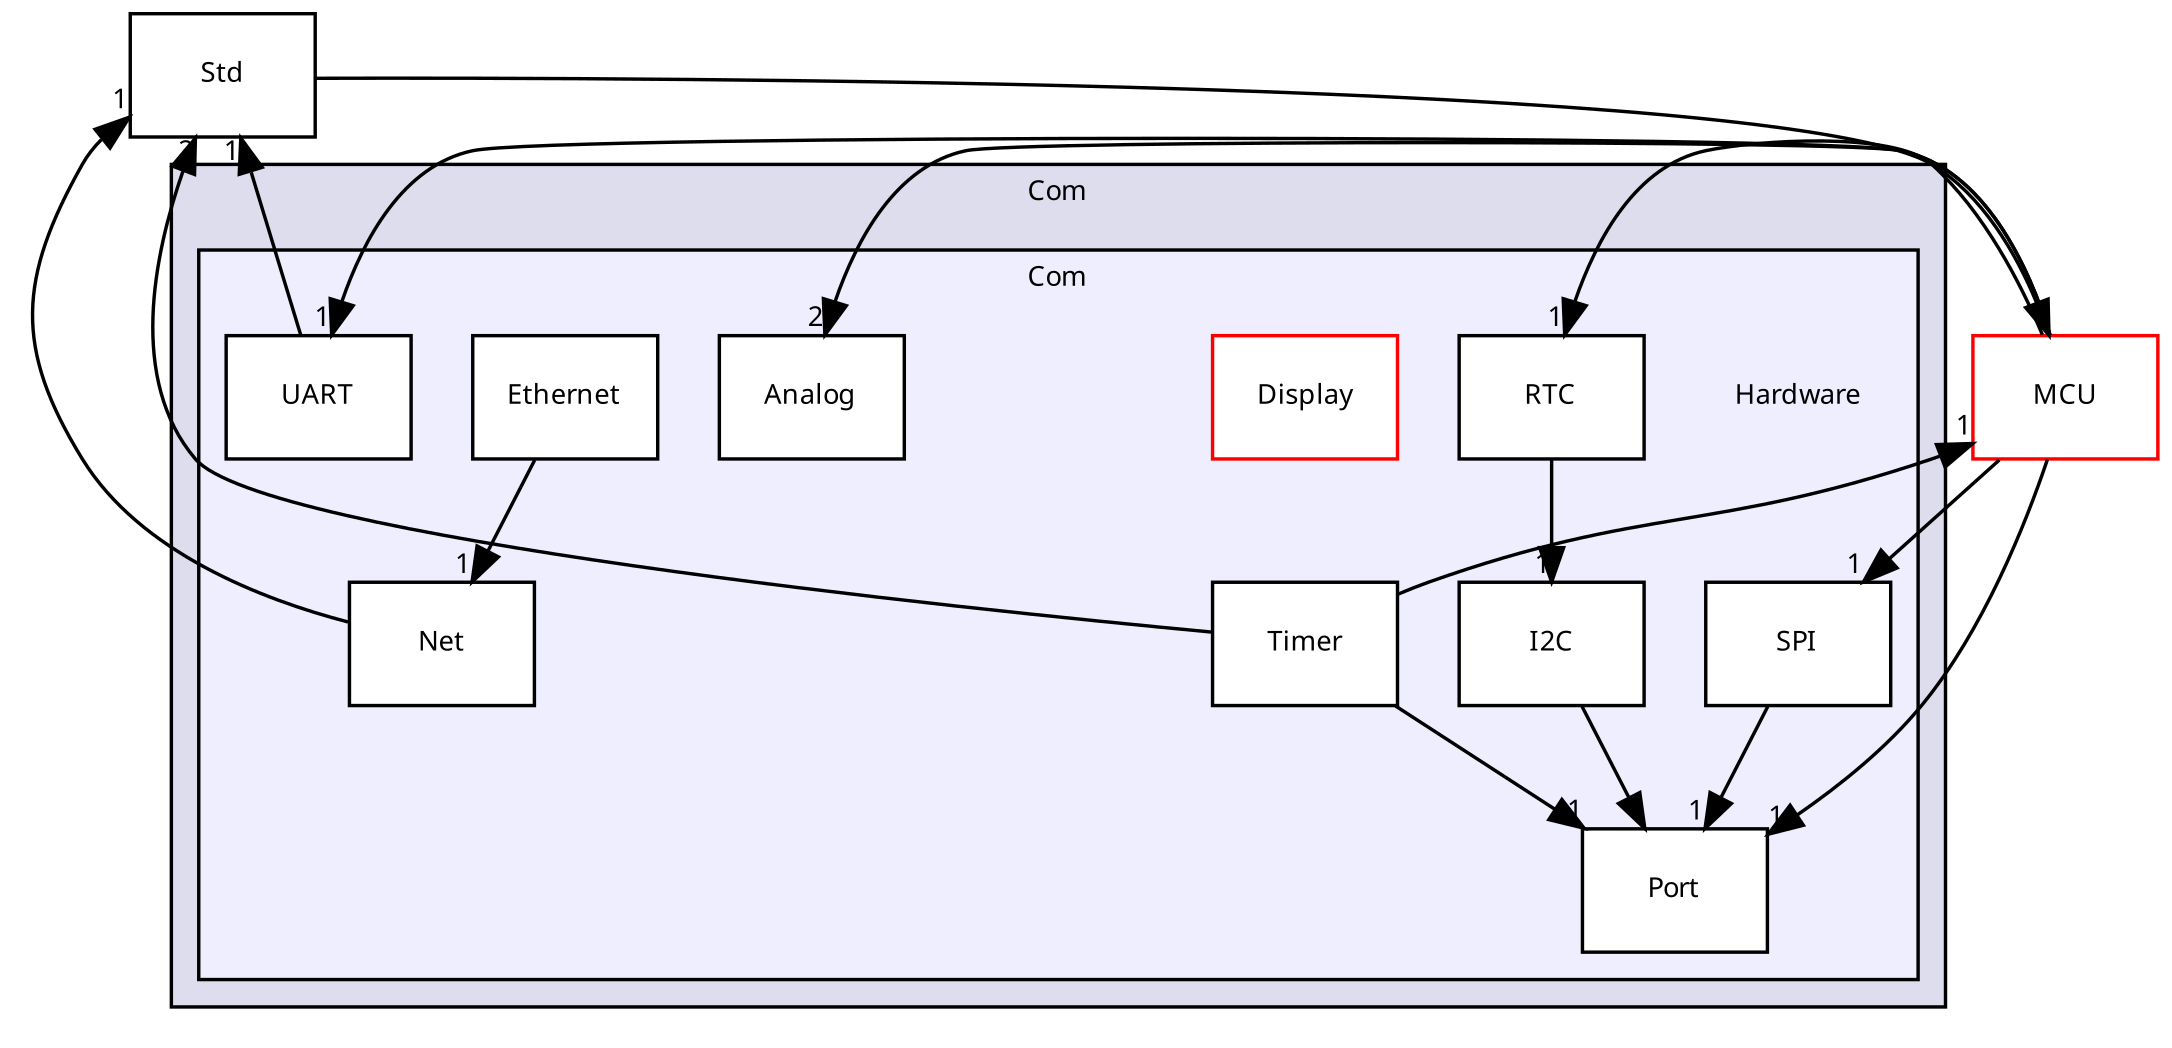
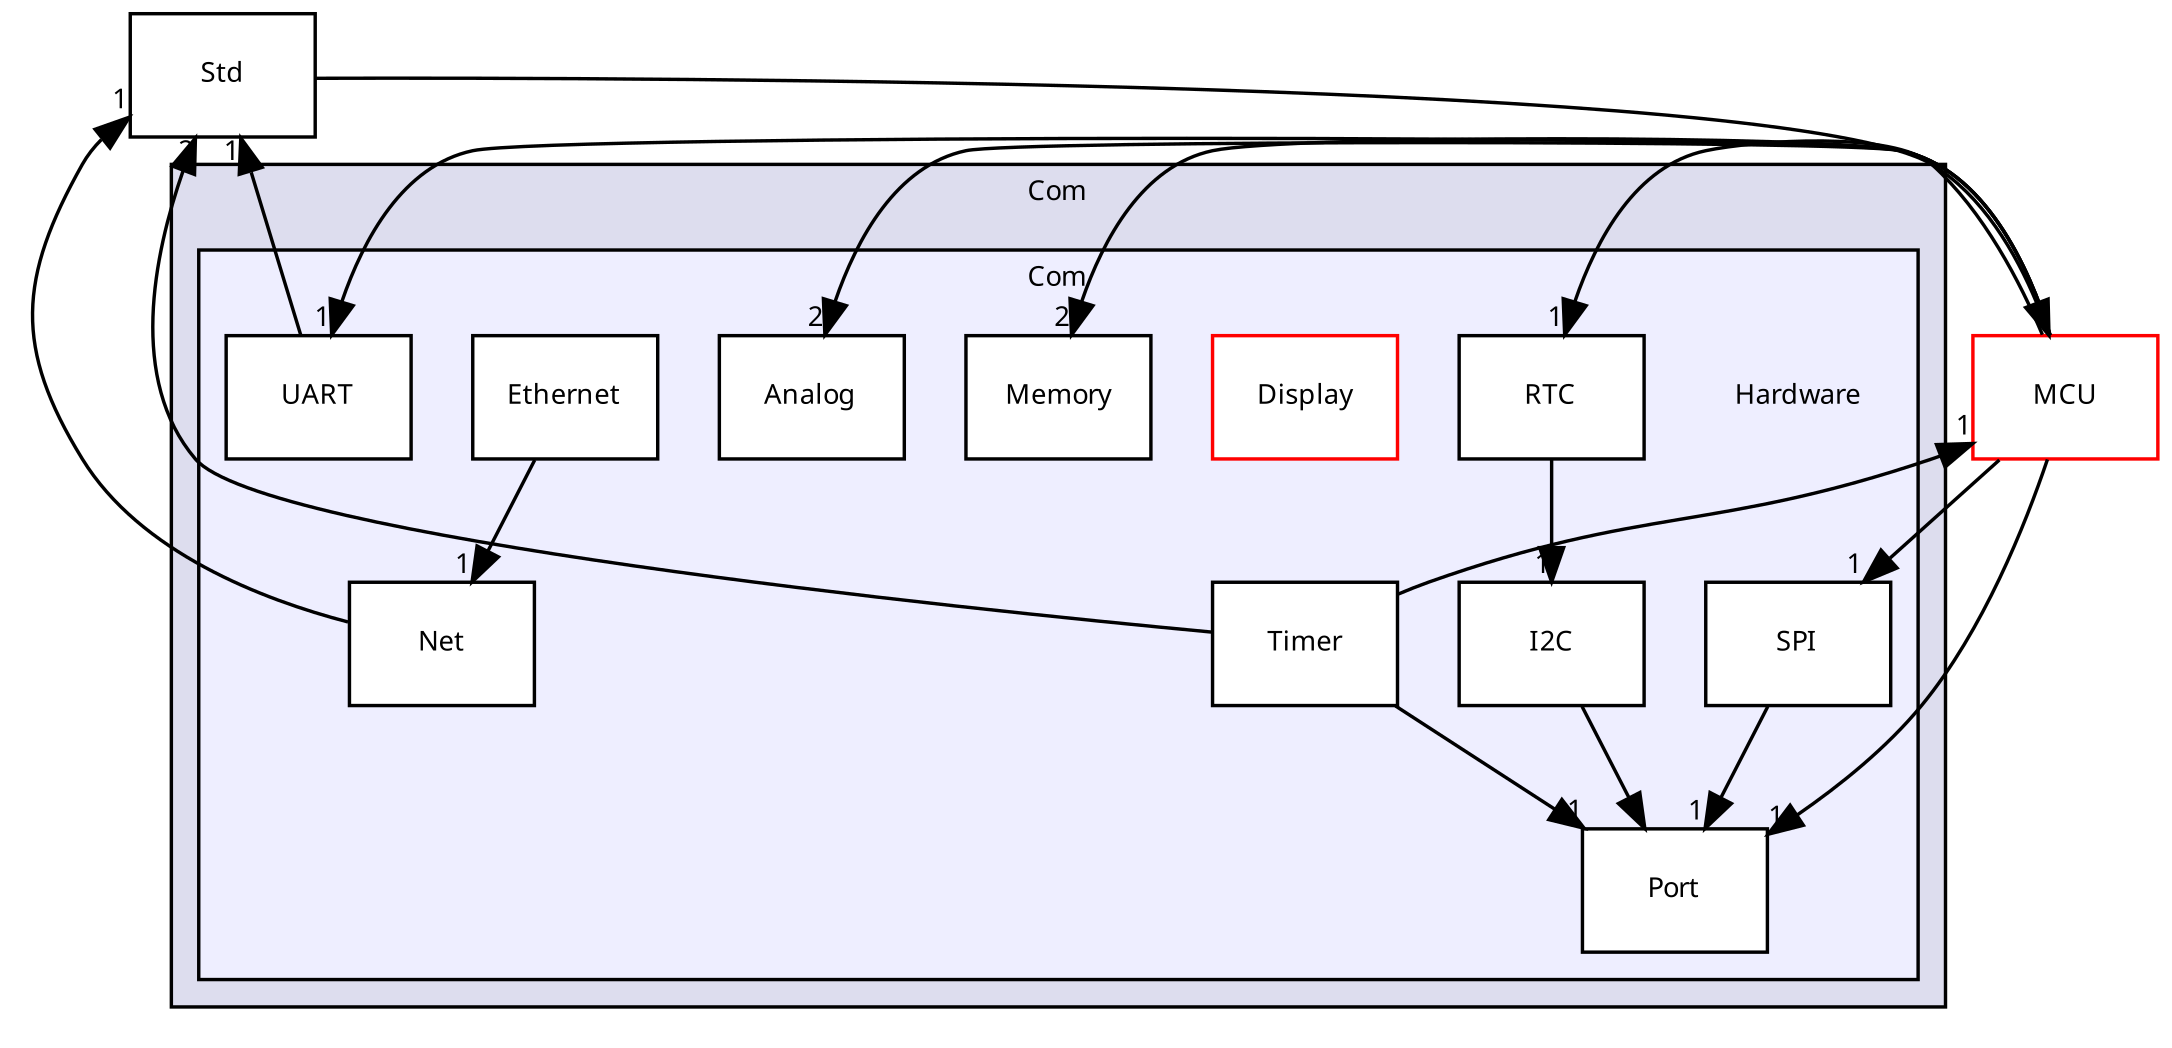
  digraph {
    compound=true
    node [fontname=Sans fontsize=8 shape=box color=black fillcolor=white style=filled]
    edge [headlabel=1 labeldistance=1.5 labelfontname=Sans labelfontsize=8]
    n1 [label=Hardware shape=plaintext color="" fillcolor="" style=""]
    n2 [label=Analog]
    n3 [color=red label=Display]
    n4 [label=Ethernet]
    n5 [label=I2C]
+   n6 [label=Memory]
    n7 [label=Net]
    n8 [label=Port]
    n9 [label=RTC]
    n10 [label=SPI]
    n11 [label=Timer]
    n12 [label=UART]
    n13 [label=Std color="" fillcolor="" style=""]
    n14 [color=red label=MCU]
    subgraph cluster_1 {
      bgcolor="#ddddee"
      fontname=Sans
      fontsize=8
      label=Com
      pencolor=black
      subgraph cluster_2 {
        bgcolor="#eeeeff"
        fontname=Sans
        fontsize=8
        label=Com
        pencolor=black
        n1
        n2
        n3
        n4
        n5
+       n6
        n7
        n8
        n9
        n10
        n11
        n12
      }
    }
    n4 -> n7
    n5 -> n8
    n7 -> n13
    n9 -> n5
    n10 -> n8
    n11 -> n8
    n11 -> n13 [headlabel=2]
    n11 -> n14
    n12 -> n13
    n13 -> n14
    n14 -> n2 [headlabel=2]
+   n14 -> n6 [headlabel=2]
    n14 -> n8
    n14 -> n9
    n14 -> n10
    n14 -> n12
  }
